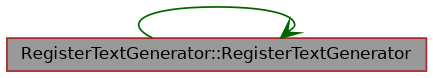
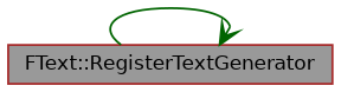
  digraph {
    rankdir=LR
-   n1 [color=brown fillcolor=grey60 fontcolor=black fontname=Helvetica fontsize=10 height=0.2 label="RegisterTextGenerator::RegisterTextGenerator" shape=box style=filled width=0.4]
+   n1 [color=brown fillcolor=grey60 fontcolor=black fontname=Helvetica fontsize=10 height=0.2 label="FText::RegisterTextGenerator" shape=box style=filled width=0.4]
    n1 -> n1 [color=darkgreen fontname=Helvetica fontsize=10 labelfontname=Helvetica labelfontsize=10 style=solid arrowhead=vee]
  }
